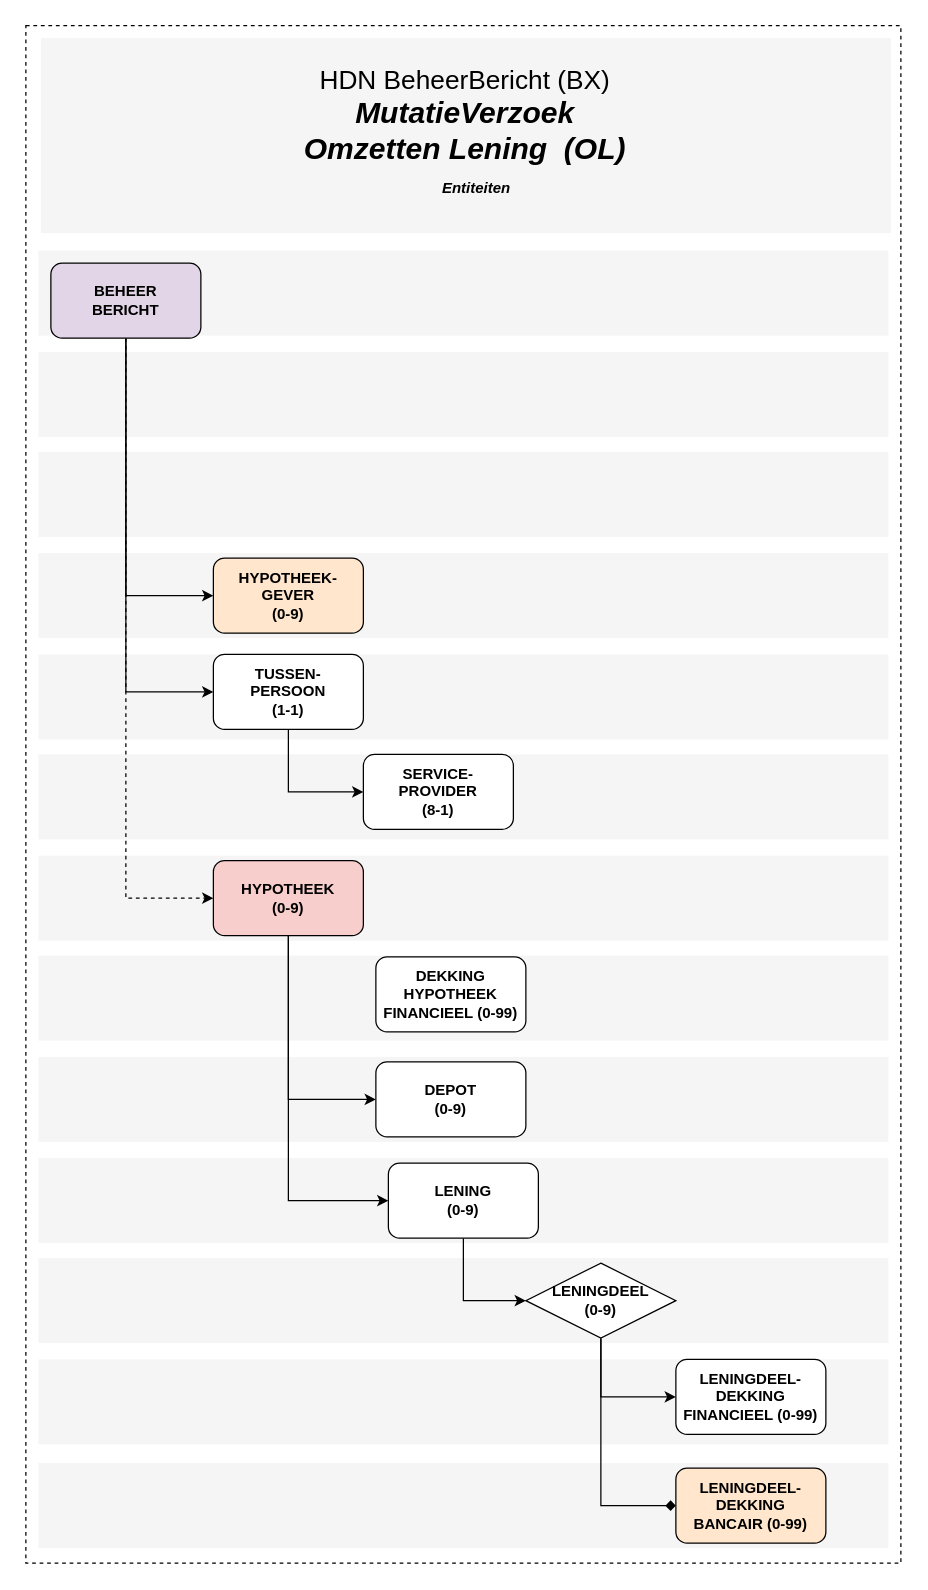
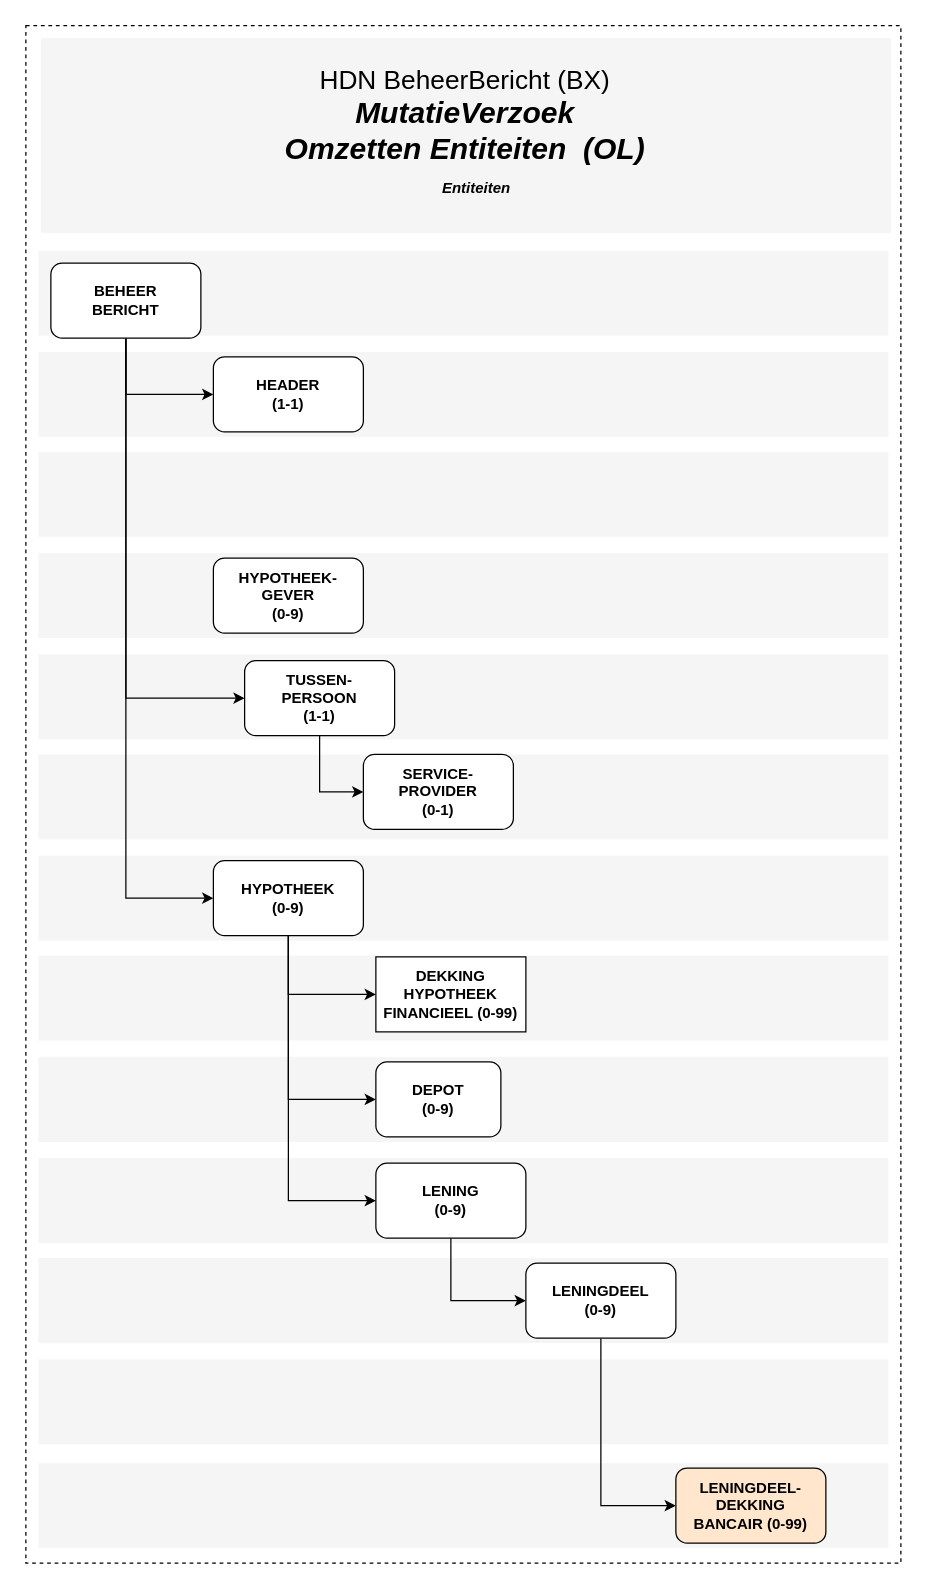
  <mxCell id="0" />
  <mxCell id="1" parent="0" />
  <mxCell id="2" value="" style="rounded=0;whiteSpace=wrap;html=1;fillColor=#f5f5f5;strokeColor=none;fontColor=#333333;" parent="1" vertex="1"><mxGeometry x="30" y="1170" width="680" height="68" as="geometry" /></mxCell>
  <mxCell id="3" value="" style="rounded=0;whiteSpace=wrap;html=1;align=left;dashed=1;fillColor=none;glass=0;" parent="1" vertex="1"><mxGeometry x="20" y="20" width="700" height="1230" as="geometry" /></mxCell>
  <mxCell id="4" value="" style="rounded=0;whiteSpace=wrap;html=1;fillColor=#f5f5f5;strokeColor=none;fontColor=#333333;" parent="1" vertex="1"><mxGeometry x="30" y="361" width="680" height="68" as="geometry" /></mxCell>
  <mxCell id="5" value="" style="rounded=0;whiteSpace=wrap;html=1;fillColor=#f5f5f5;strokeColor=none;fontColor=#333333;" parent="1" vertex="1"><mxGeometry x="30" y="281" width="680" height="68" as="geometry" /></mxCell>
  <mxCell id="6" value="" style="rounded=0;whiteSpace=wrap;html=1;fillColor=#f5f5f5;strokeColor=none;fontColor=#333333;" parent="1" vertex="1"><mxGeometry x="30" y="200" width="680" height="68" as="geometry" /></mxCell>
  <mxCell id="7" value="" style="rounded=0;whiteSpace=wrap;html=1;fillColor=#f5f5f5;strokeColor=none;fontColor=#333333;" parent="1" vertex="1"><mxGeometry x="30" y="603" width="680" height="68" as="geometry" /></mxCell>
  <mxCell id="8" value="" style="rounded=0;whiteSpace=wrap;html=1;fillColor=#f5f5f5;strokeColor=none;fontColor=#333333;" parent="1" vertex="1"><mxGeometry x="30" y="523" width="680" height="68" as="geometry" /></mxCell>
  <mxCell id="9" value="" style="rounded=0;whiteSpace=wrap;html=1;fillColor=#f5f5f5;strokeColor=none;fontColor=#333333;" parent="1" vertex="1"><mxGeometry x="30" y="442" width="680" height="68" as="geometry" /></mxCell>
  <mxCell id="10" value="" style="rounded=0;whiteSpace=wrap;html=1;fillColor=#f5f5f5;strokeColor=none;fontColor=#333333;" parent="1" vertex="1"><mxGeometry x="30" y="845" width="680" height="68" as="geometry" /></mxCell>
  <mxCell id="11" value="" style="rounded=0;whiteSpace=wrap;html=1;fillColor=#f5f5f5;strokeColor=none;fontColor=#333333;" parent="1" vertex="1"><mxGeometry x="30" y="764" width="680" height="68" as="geometry" /></mxCell>
  <mxCell id="12" value="" style="rounded=0;whiteSpace=wrap;html=1;fillColor=#f5f5f5;strokeColor=none;fontColor=#333333;" parent="1" vertex="1"><mxGeometry x="30" y="684" width="680" height="68" as="geometry" /></mxCell>
  <mxCell id="13" value="" style="rounded=0;whiteSpace=wrap;html=1;fillColor=#f5f5f5;strokeColor=none;fontColor=#333333;" parent="1" vertex="1"><mxGeometry x="30" y="1087" width="680" height="68" as="geometry" /></mxCell>
  <mxCell id="14" value="" style="rounded=0;whiteSpace=wrap;html=1;fillColor=#f5f5f5;strokeColor=none;fontColor=#333333;" parent="1" vertex="1"><mxGeometry x="30" y="1006" width="680" height="68" as="geometry" /></mxCell>
  <mxCell id="15" value="" style="rounded=0;whiteSpace=wrap;html=1;fillColor=#f5f5f5;strokeColor=none;fontColor=#333333;" parent="1" vertex="1"><mxGeometry x="30" y="926" width="680" height="68" as="geometry" /></mxCell>
  <mxCell id="16" style="edgeStyle=orthogonalEdgeStyle;rounded=0;orthogonalLoop=1;jettySize=auto;html=1;exitX=0.5;exitY=1;exitDx=0;exitDy=0;entryX=0;entryY=0.5;entryDx=0;entryDy=0;" parent="1" source="17" target="35" edge="1"><mxGeometry relative="1" as="geometry" /></mxCell>
- <mxCell id="17" value="LENING&lt;br&gt;(0-9)" style="rounded=1;whiteSpace=wrap;html=1;fontStyle=1;" parent="1" vertex="1"><mxGeometry x="309.997" y="930" width="120" height="60" as="geometry" /></mxCell>
- <mxCell id="18" value="HYPOTHEEK-&lt;br&gt;GEVER&lt;br&gt;(0-9)" style="rounded=1;whiteSpace=wrap;html=1;fontStyle=1;fillColor=#ffe6cc;" parent="1" vertex="1"><mxGeometry x="169.997" y="446" width="120" height="60" as="geometry" /></mxCell>
- <mxCell id="20" style="edgeStyle=orthogonalEdgeStyle;rounded=0;orthogonalLoop=1;jettySize=auto;html=1;exitX=0.5;exitY=1;exitDx=0;exitDy=0;entryX=0;entryY=0.5;entryDx=0;entryDy=0;" parent="1" source="23" target="18" edge="1"><mxGeometry relative="1" as="geometry" /></mxCell>
+ <mxCell id="17" value="LENING&lt;br&gt;(0-9)" style="rounded=1;whiteSpace=wrap;html=1;fontStyle=1;" parent="1" vertex="1"><mxGeometry x="299.997" y="930" width="120" height="60" as="geometry" /></mxCell>
+ <mxCell id="18" value="HYPOTHEEK-&lt;br&gt;GEVER&lt;br&gt;(0-9)" style="rounded=1;whiteSpace=wrap;html=1;fontStyle=1;" parent="1" vertex="1"><mxGeometry x="169.997" y="446" width="120" height="60" as="geometry" /></mxCell>
+ <mxCell id="19" style="edgeStyle=orthogonalEdgeStyle;rounded=0;orthogonalLoop=1;jettySize=auto;html=1;exitX=0.5;exitY=1;exitDx=0;exitDy=0;entryX=0;entryY=0.5;entryDx=0;entryDy=0;" parent="1" source="23" target="24" edge="1"><mxGeometry relative="1" as="geometry" /></mxCell>
  <mxCell id="21" style="edgeStyle=orthogonalEdgeStyle;rounded=0;orthogonalLoop=1;jettySize=auto;html=1;exitX=0.5;exitY=1;exitDx=0;exitDy=0;entryX=0;entryY=0.5;entryDx=0;entryDy=0;" parent="1" source="23" target="26" edge="1"><mxGeometry relative="1" as="geometry" /></mxCell>
- <mxCell id="22" style="edgeStyle=orthogonalEdgeStyle;rounded=0;orthogonalLoop=1;jettySize=auto;html=1;exitX=0.5;exitY=1;exitDx=0;exitDy=0;entryX=0;entryY=0.5;entryDx=0;entryDy=0;dashed=1;" parent="1" source="23" target="30" edge="1"><mxGeometry relative="1" as="geometry" /></mxCell>
- <mxCell id="23" value="BEHEER&lt;br&gt;BERICHT" style="rounded=1;whiteSpace=wrap;html=1;fontStyle=1;fillColor=#e1d5e7;" parent="1" vertex="1"><mxGeometry x="39.997" y="210" width="120" height="60" as="geometry" /></mxCell>
+ <mxCell id="22" style="edgeStyle=orthogonalEdgeStyle;rounded=0;orthogonalLoop=1;jettySize=auto;html=1;exitX=0.5;exitY=1;exitDx=0;exitDy=0;entryX=0;entryY=0.5;entryDx=0;entryDy=0;" parent="1" source="23" target="30" edge="1"><mxGeometry relative="1" as="geometry" /></mxCell>
+ <mxCell id="23" value="BEHEER&lt;br&gt;BERICHT" style="rounded=1;whiteSpace=wrap;html=1;fontStyle=1;" parent="1" vertex="1"><mxGeometry x="39.997" y="210" width="120" height="60" as="geometry" /></mxCell>
+ <mxCell id="24" value="HEADER&lt;br&gt;(1-1)" style="rounded=1;whiteSpace=wrap;html=1;fontStyle=1;" parent="1" vertex="1"><mxGeometry x="169.997" y="285" width="120" height="60" as="geometry" /></mxCell>
  <mxCell id="25" style="edgeStyle=orthogonalEdgeStyle;rounded=0;orthogonalLoop=1;jettySize=auto;html=1;exitX=0.5;exitY=1;exitDx=0;exitDy=0;entryX=0;entryY=0.5;entryDx=0;entryDy=0;" parent="1" source="26" target="41" edge="1"><mxGeometry relative="1" as="geometry"><mxPoint x="299.997" y="799" as="targetPoint" /></mxGeometry></mxCell>
- <mxCell id="26" value="TUSSEN-&lt;br&gt;PERSOON&lt;br&gt;(1-1)" style="rounded=1;whiteSpace=wrap;html=1;fontStyle=1;" parent="1" vertex="1"><mxGeometry x="169.997" y="523" width="120" height="60" as="geometry" /></mxCell>
+ <mxCell id="26" value="TUSSEN-&lt;br&gt;PERSOON&lt;br&gt;(1-1)" style="rounded=1;whiteSpace=wrap;html=1;fontStyle=1;" parent="1" vertex="1"><mxGeometry x="194.997" y="528" width="120" height="60" as="geometry" /></mxCell>
+ <mxCell id="27" style="edgeStyle=orthogonalEdgeStyle;rounded=0;orthogonalLoop=1;jettySize=auto;html=1;exitX=0.5;exitY=1;exitDx=0;exitDy=0;entryX=0;entryY=0.5;entryDx=0;entryDy=0;" parent="1" source="30" target="31" edge="1"><mxGeometry relative="1" as="geometry" /></mxCell>
  <mxCell id="28" style="edgeStyle=orthogonalEdgeStyle;rounded=0;orthogonalLoop=1;jettySize=auto;html=1;exitX=0.5;exitY=1;exitDx=0;exitDy=0;entryX=0;entryY=0.5;entryDx=0;entryDy=0;" parent="1" source="30" target="32" edge="1"><mxGeometry relative="1" as="geometry" /></mxCell>
  <mxCell id="29" style="edgeStyle=orthogonalEdgeStyle;rounded=0;orthogonalLoop=1;jettySize=auto;html=1;exitX=0.5;exitY=1;exitDx=0;exitDy=0;entryX=0;entryY=0.5;entryDx=0;entryDy=0;" parent="1" source="30" target="17" edge="1"><mxGeometry relative="1" as="geometry" /></mxCell>
- <mxCell id="30" value="HYPOTHEEK&lt;br&gt;(0-9)" style="rounded=1;whiteSpace=wrap;html=1;fontStyle=1;fillColor=#f8cecc;" parent="1" vertex="1"><mxGeometry x="169.997" y="688" width="120" height="60" as="geometry" /></mxCell>
- <mxCell id="31" value="DEKKING HYPOTHEEK&lt;br&gt;FINANCIEEL (0-99)" style="rounded=1;whiteSpace=wrap;html=1;fontStyle=1;" parent="1" vertex="1"><mxGeometry x="299.997" y="765" width="120" height="60" as="geometry" /></mxCell>
- <mxCell id="32" value="DEPOT&lt;br&gt;(0-9)" style="rounded=1;whiteSpace=wrap;html=1;fontStyle=1;" parent="1" vertex="1"><mxGeometry x="299.997" y="849" width="120" height="60" as="geometry" /></mxCell>
- <mxCell id="33" style="edgeStyle=orthogonalEdgeStyle;rounded=0;orthogonalLoop=1;jettySize=auto;html=1;exitX=0.5;exitY=1;exitDx=0;exitDy=0;entryX=0;entryY=0.5;entryDx=0;entryDy=0;" parent="1" source="35" target="36" edge="1"><mxGeometry relative="1" as="geometry" /></mxCell>
- <mxCell id="34" style="edgeStyle=orthogonalEdgeStyle;rounded=0;orthogonalLoop=1;jettySize=auto;html=1;exitX=0.5;exitY=1;exitDx=0;exitDy=0;entryX=0;entryY=0.5;entryDx=0;entryDy=0;endArrow=diamond;endFill=1;fontSize=16;" parent="1" source="35" target="42" edge="1"><mxGeometry relative="1" as="geometry" /></mxCell>
- <mxCell id="35" value="LENINGDEEL&lt;br&gt;(0-9)" style="rhombus;whiteSpace=wrap;html=1;fontStyle=1;" parent="1" vertex="1"><mxGeometry x="419.997" y="1010" width="120" height="60" as="geometry" /></mxCell>
- <mxCell id="36" value="LENINGDEEL-&lt;br&gt;DEKKING FINANCIEEL&amp;nbsp;(0-99)" style="rounded=1;whiteSpace=wrap;html=1;fontStyle=1;" parent="1" vertex="1"><mxGeometry x="539.997" y="1087" width="120" height="60" as="geometry" /></mxCell>
+ <mxCell id="30" value="HYPOTHEEK&lt;br&gt;(0-9)" style="rounded=1;whiteSpace=wrap;html=1;fontStyle=1;" parent="1" vertex="1"><mxGeometry x="169.997" y="688" width="120" height="60" as="geometry" /></mxCell>
+ <mxCell id="31" value="DEKKING HYPOTHEEK&lt;br&gt;FINANCIEEL (0-99)" style="whiteSpace=wrap;html=1;fontStyle=1;rounded=0;" parent="1" vertex="1"><mxGeometry x="299.997" y="765" width="120" height="60" as="geometry" /></mxCell>
+ <mxCell id="32" value="DEPOT&lt;br&gt;(0-9)" style="rounded=1;whiteSpace=wrap;html=1;fontStyle=1;" parent="1" vertex="1"><mxGeometry x="299.997" y="849" width="100" height="60" as="geometry" /></mxCell>
+ <mxCell id="34" style="edgeStyle=orthogonalEdgeStyle;rounded=0;orthogonalLoop=1;jettySize=auto;html=1;exitX=0.5;exitY=1;exitDx=0;exitDy=0;entryX=0;entryY=0.5;entryDx=0;entryDy=0;endArrow=classic;endFill=1;fontSize=16;" parent="1" source="35" target="42" edge="1"><mxGeometry relative="1" as="geometry" /></mxCell>
+ <mxCell id="35" value="LENINGDEEL&lt;br&gt;(0-9)" style="rounded=1;whiteSpace=wrap;html=1;fontStyle=1;" parent="1" vertex="1"><mxGeometry x="419.997" y="1010" width="120" height="60" as="geometry" /></mxCell>
  <mxCell id="37" value="" style="rounded=0;whiteSpace=wrap;html=1;fillColor=#f5f5f5;strokeColor=none;fontColor=#333333;" parent="1" vertex="1"><mxGeometry x="32" y="30" width="680" height="156" as="geometry" /></mxCell>
  <mxCell id="38" value="" style="group" parent="1" vertex="1" connectable="0"><mxGeometry x="39" y="38" width="670" height="140" as="geometry" /></mxCell>
- <mxCell id="39" value="&lt;font style=&quot;font-size: 21px&quot;&gt;HDN BeheerBericht (BX)&lt;br&gt;&lt;/font&gt;&lt;span style=&quot;font-size: 24px&quot;&gt;&lt;b&gt;&lt;i&gt;MutatieVerzoek&lt;br&gt;Omzetten Lening&amp;nbsp;&lt;/i&gt;&lt;/b&gt;&lt;/span&gt;&lt;b style=&quot;font-size: 24px&quot;&gt;&lt;i&gt;&amp;nbsp;(OL)&lt;/i&gt;&lt;/b&gt;" style="text;html=1;strokeColor=none;fillColor=none;align=center;verticalAlign=middle;whiteSpace=wrap;rounded=0;" parent="38" vertex="1"><mxGeometry y="17" width="664.766" height="74.468" as="geometry" /></mxCell>
+ <mxCell id="39" value="&lt;font style=&quot;font-size: 21px&quot;&gt;HDN BeheerBericht (BX)&lt;br&gt;&lt;/font&gt;&lt;span style=&quot;font-size: 24px&quot;&gt;&lt;b&gt;&lt;i&gt;MutatieVerzoek&lt;br&gt;Omzetten Entiteiten&amp;nbsp;&lt;/i&gt;&lt;/b&gt;&lt;/span&gt;&lt;b style=&quot;font-size: 24px&quot;&gt;&lt;i&gt;&amp;nbsp;(OL)&lt;/i&gt;&lt;/b&gt;" style="text;html=1;strokeColor=none;fillColor=none;align=center;verticalAlign=middle;whiteSpace=wrap;rounded=0;" parent="38" vertex="1"><mxGeometry y="17" width="664.766" height="74.468" as="geometry" /></mxCell>
  <mxCell id="40" value="&lt;font&gt;&lt;b&gt;&lt;i&gt;&amp;nbsp;Entiteiten&lt;/i&gt;&lt;/b&gt;&lt;br&gt;&lt;/font&gt;" style="text;html=1;strokeColor=none;fillColor=none;align=center;verticalAlign=middle;whiteSpace=wrap;rounded=0;" parent="38" vertex="1"><mxGeometry x="10.469" y="84.894" width="659.531" height="55.106" as="geometry" /></mxCell>
- <mxCell id="41" value="SERVICE-&lt;br&gt;PROVIDER&lt;br&gt;(8-1)" style="rounded=1;whiteSpace=wrap;html=1;fontStyle=1;" parent="1" vertex="1"><mxGeometry x="289.997" y="603" width="120" height="60" as="geometry" /></mxCell>
+ <mxCell id="41" value="SERVICE-&lt;br&gt;PROVIDER&lt;br&gt;(0-1)" style="rounded=1;whiteSpace=wrap;html=1;fontStyle=1;" parent="1" vertex="1"><mxGeometry x="289.997" y="603" width="120" height="60" as="geometry" /></mxCell>
  <mxCell id="42" value="LENINGDEEL-&lt;br&gt;DEKKING &lt;br&gt;BANCAIR&amp;nbsp;(0-99)" style="rounded=1;whiteSpace=wrap;html=1;fontStyle=1;fillColor=#ffe6cc;" parent="1" vertex="1"><mxGeometry x="539.997" y="1174" width="120" height="60" as="geometry" /></mxCell>
  <mxCell id="43" value="" style="shape=image;html=1;verticalAlign=top;verticalLabelPosition=bottom;labelBackgroundColor=#ffffff;imageAspect=0;aspect=fixed;image=https://cdn2.iconfinder.com/data/icons/freecns-cumulus/16/519660-164_QuestionMark-128.png;fontSize=16;align=left;" parent="1" vertex="1"><mxGeometry x="373" y="639" width="49" height="49" as="geometry" /></mxCell>
